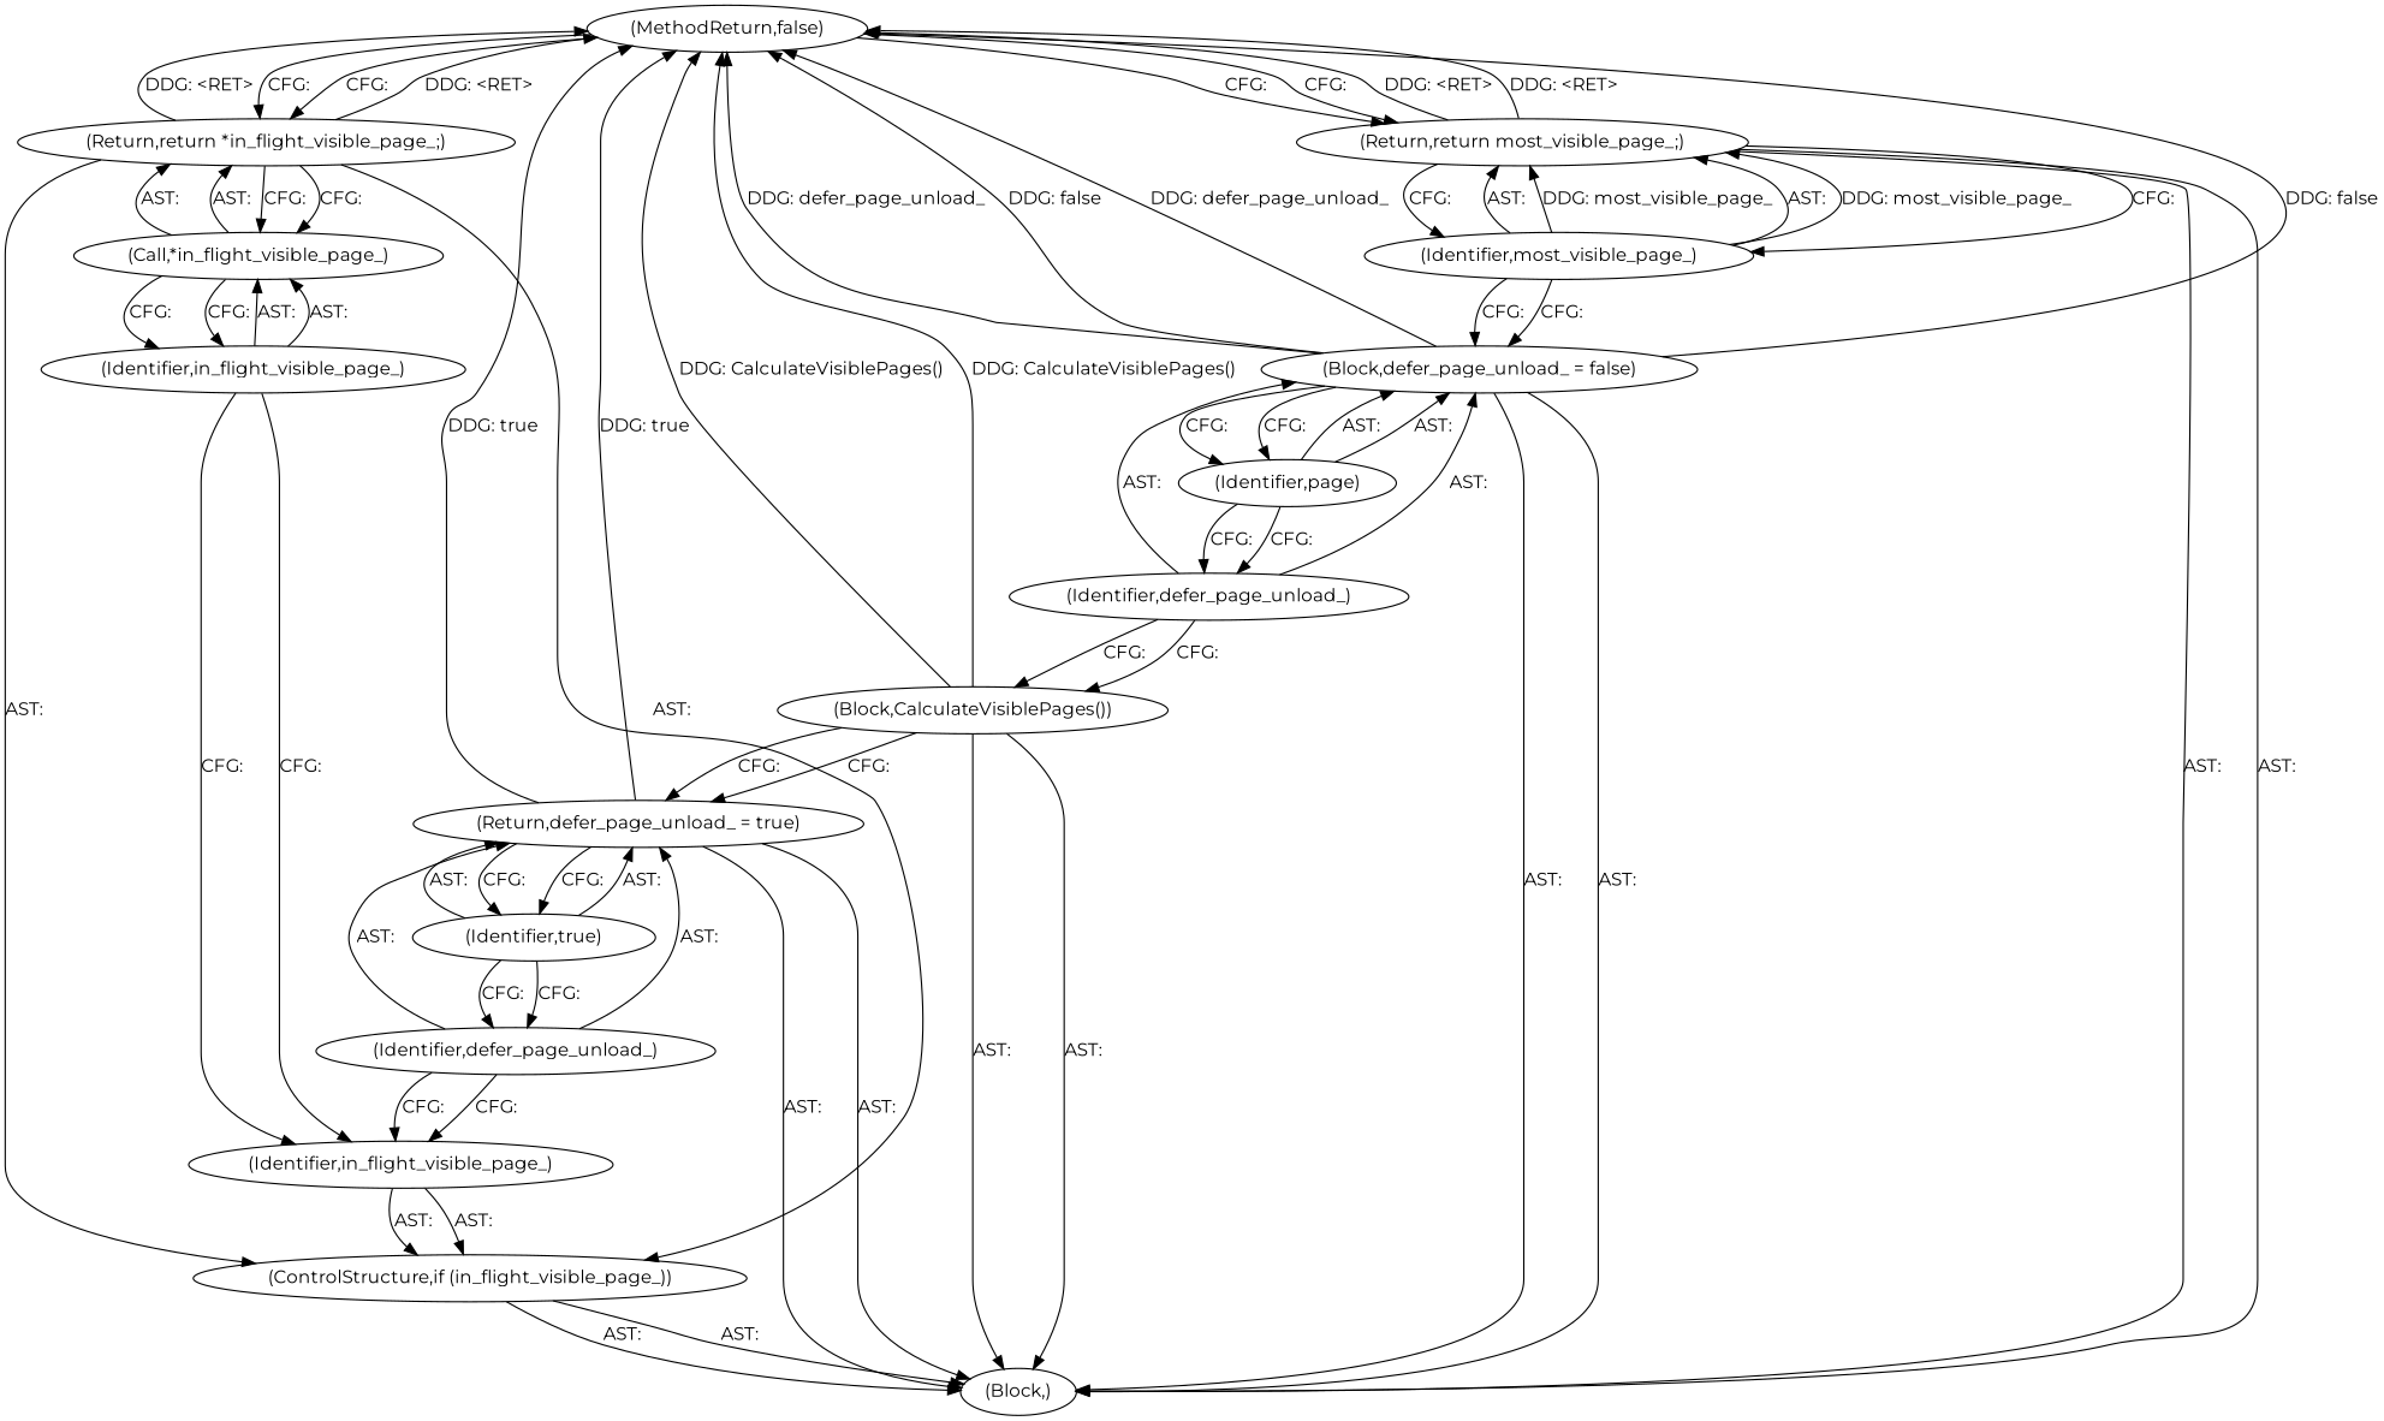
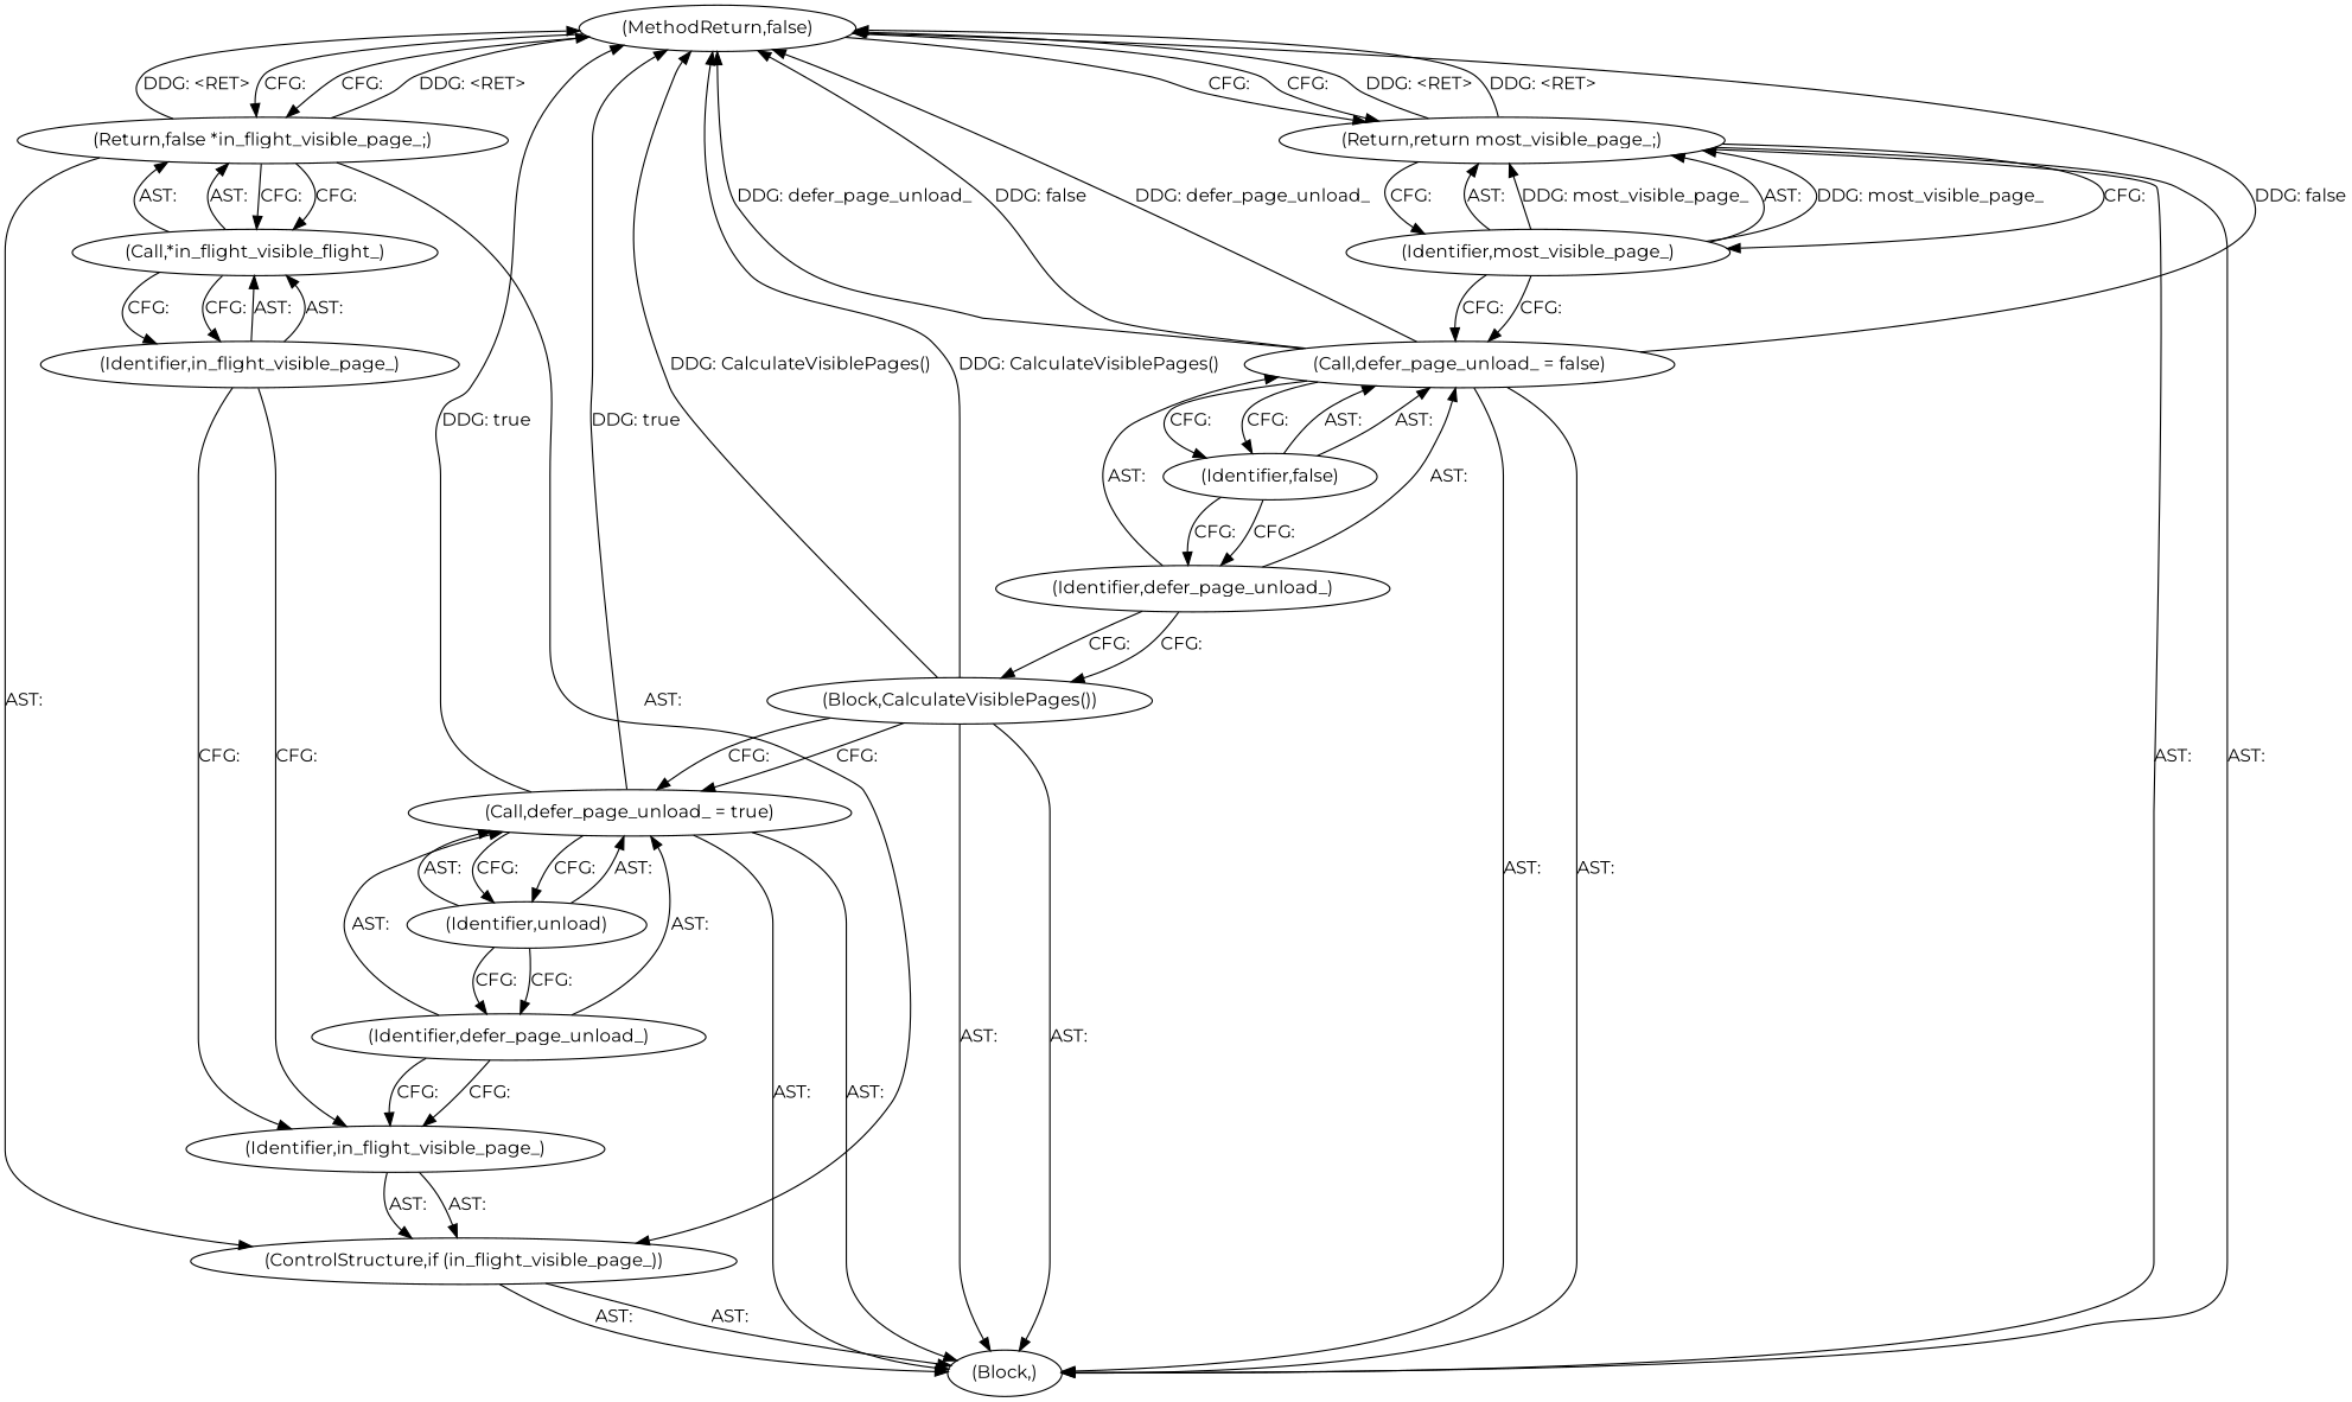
  digraph {
    fontname=Montserrat
    node [fontname=Montserrat]
    edge [fontname=Montserrat]
    n1 [label="(MethodReturn,false)"]
    n2 [label="(Return,return most_visible_page_;)"]
-   n3 [label="(Return,return *in_flight_visible_page_;)"]
+   n3 [label="(Return,false *in_flight_visible_page_;)"]
    n4 [label="(Block,)"]
    n5 [label="(Identifier,most_visible_page_)"]
    n6 [label="(ControlStructure,if (in_flight_visible_page_))"]
-   n7 [label="(Call,*in_flight_visible_page_)"]
+   n7 [label="(Call,*in_flight_visible_flight_)"]
    n8 [label="(Block,CalculateVisiblePages())"]
-   n9 [label="(Return,defer_page_unload_ = true)"]
-   n10 [label="(Identifier,true)"]
-   n11 [label="(Block,defer_page_unload_ = false)"]
-   n12 [label="(Identifier,page)"]
+   n9 [label="(Call,defer_page_unload_ = true)"]
+   n10 [label="(Identifier,unload)"]
+   n11 [label="(Call,defer_page_unload_ = false)"]
+   n12 [label="(Identifier,false)"]
    n13 [label="(Identifier,defer_page_unload_)"]
    n14 [label="(Identifier,in_flight_visible_page_)"]
    n15 [label="(Identifier,in_flight_visible_page_)"]
    n16 [label="(Identifier,defer_page_unload_)"]
    n1 -> n2 [label="CFG: "]
    n1 -> n2 [label="CFG: "]
    n1 -> n3 [label="CFG: "]
    n1 -> n3 [label="CFG: "]
    n2 -> n1 [label="DDG: <RET>"]
    n2 -> n1 [label="DDG: <RET>"]
    n2 -> n4 [label="AST: "]
    n2 -> n4 [label="AST: "]
    n2 -> n5 [label="CFG: "]
    n2 -> n5 [label="CFG: "]
    n3 -> n1 [label="DDG: <RET>"]
    n3 -> n1 [label="DDG: <RET>"]
    n3 -> n6 [label="AST: "]
    n3 -> n6 [label="AST: "]
    n3 -> n7 [label="CFG: "]
    n3 -> n7 [label="CFG: "]
    n5 -> n2 [label="AST: "]
    n5 -> n2 [label="DDG: most_visible_page_"]
    n5 -> n2 [label="AST: "]
    n5 -> n2 [label="DDG: most_visible_page_"]
    n5 -> n11 [label="CFG: "]
    n5 -> n11 [label="CFG: "]
    n6 -> n4 [label="AST: "]
    n6 -> n4 [label="AST: "]
    n7 -> n3 [label="AST: "]
    n7 -> n3 [label="AST: "]
    n7 -> n15 [label="CFG: "]
    n7 -> n15 [label="CFG: "]
    n8 -> n1 [label="DDG: CalculateVisiblePages()"]
    n8 -> n1 [label="DDG: CalculateVisiblePages()"]
    n8 -> n4 [label="AST: "]
    n8 -> n4 [label="AST: "]
    n8 -> n9 [label="CFG: "]
    n8 -> n9 [label="CFG: "]
    n9 -> n1 [label="DDG: true"]
    n9 -> n1 [label="DDG: true"]
    n9 -> n4 [label="AST: "]
    n9 -> n4 [label="AST: "]
    n9 -> n10 [label="CFG: "]
    n9 -> n10 [label="CFG: "]
    n10 -> n9 [label="AST: "]
    n10 -> n9 [label="AST: "]
    n10 -> n16 [label="CFG: "]
    n10 -> n16 [label="CFG: "]
    n11 -> n1 [label="DDG: false"]
    n11 -> n1 [label="DDG: defer_page_unload_"]
    n11 -> n1 [label="DDG: false"]
    n11 -> n1 [label="DDG: defer_page_unload_"]
    n11 -> n4 [label="AST: "]
    n11 -> n4 [label="AST: "]
    n11 -> n12 [label="CFG: "]
    n11 -> n12 [label="CFG: "]
    n12 -> n11 [label="AST: "]
    n12 -> n11 [label="AST: "]
    n12 -> n13 [label="CFG: "]
    n12 -> n13 [label="CFG: "]
    n13 -> n8 [label="CFG: "]
    n13 -> n8 [label="CFG: "]
    n13 -> n11 [label="AST: "]
    n13 -> n11 [label="AST: "]
    n14 -> n6 [label="AST: "]
    n14 -> n6 [label="AST: "]
    n15 -> n7 [label="AST: "]
    n15 -> n7 [label="AST: "]
    n15 -> n14 [label="CFG: "]
    n15 -> n14 [label="CFG: "]
    n16 -> n9 [label="AST: "]
    n16 -> n9 [label="AST: "]
    n16 -> n14 [label="CFG: "]
    n16 -> n14 [label="CFG: "]
  }
